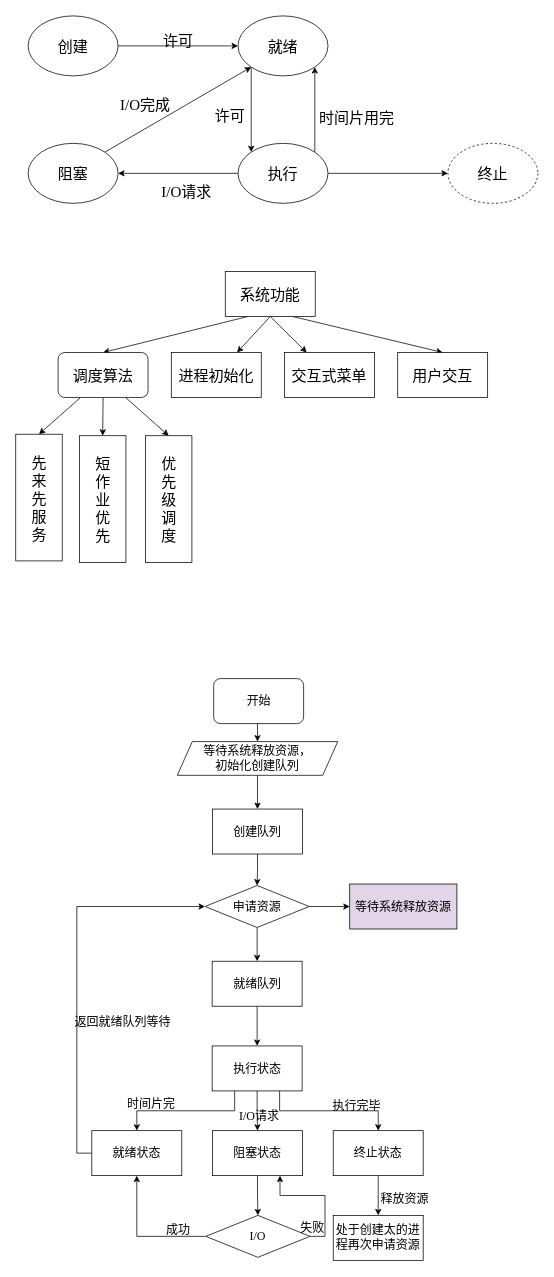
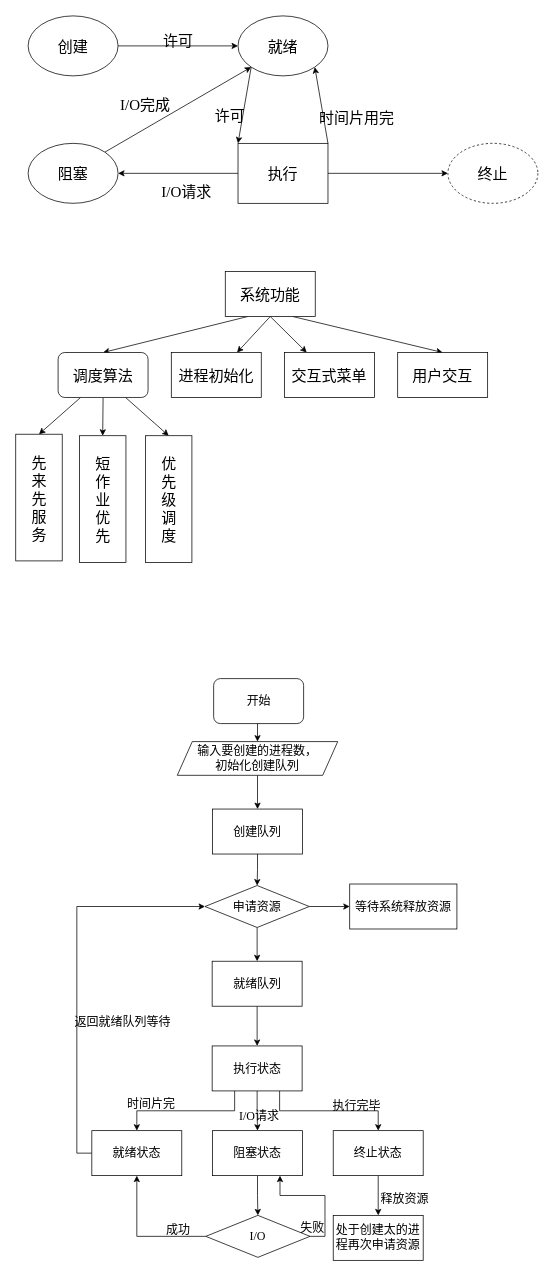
  <mxCell id="0" />
  <mxCell id="1" parent="0" />
  <mxCell id="2" style="edgeStyle=orthogonalEdgeStyle;rounded=0;orthogonalLoop=1;jettySize=auto;html=1;exitX=1;exitY=0.5;exitDx=0;exitDy=0;" edge="1" parent="1" source="3" target="5"><mxGeometry relative="1" as="geometry" /></mxCell>
  <mxCell id="3" value="&lt;font style=&quot;font-size: 20px;&quot; face=&quot;Hei&quot;&gt;创建&lt;/font&gt;" style="ellipse;whiteSpace=wrap;html=1;" vertex="1" parent="1"><mxGeometry x="37" y="20" width="120" height="80" as="geometry" /></mxCell>
  <mxCell id="4" style="rounded=0;orthogonalLoop=1;jettySize=auto;html=1;exitX=0;exitY=1;exitDx=0;exitDy=0;entryX=0;entryY=0;entryDx=0;entryDy=0;" edge="1" parent="1" source="5" target="11"><mxGeometry relative="1" as="geometry" /></mxCell>
  <mxCell id="5" value="&lt;font face=&quot;Hei&quot;&gt;&lt;span style=&quot;font-size: 20px;&quot;&gt;就绪&lt;/span&gt;&lt;/font&gt;" style="ellipse;whiteSpace=wrap;html=1;" vertex="1" parent="1"><mxGeometry x="317" y="20" width="120" height="80" as="geometry" /></mxCell>
  <mxCell id="6" style="rounded=0;orthogonalLoop=1;jettySize=auto;html=1;exitX=1;exitY=0;exitDx=0;exitDy=0;entryX=0;entryY=1;entryDx=0;entryDy=0;" edge="1" parent="1" source="7" target="5"><mxGeometry relative="1" as="geometry" /></mxCell>
  <mxCell id="7" value="&lt;font style=&quot;font-size: 20px;&quot; face=&quot;Hei&quot;&gt;阻塞&lt;/font&gt;" style="ellipse;whiteSpace=wrap;html=1;" vertex="1" parent="1"><mxGeometry x="37" y="190" width="120" height="80" as="geometry" /></mxCell>
  <mxCell id="8" style="rounded=0;orthogonalLoop=1;jettySize=auto;html=1;exitX=1;exitY=0;exitDx=0;exitDy=0;entryX=1;entryY=1;entryDx=0;entryDy=0;" edge="1" parent="1" source="11" target="5"><mxGeometry relative="1" as="geometry" /></mxCell>
  <mxCell id="9" style="edgeStyle=orthogonalEdgeStyle;rounded=0;orthogonalLoop=1;jettySize=auto;html=1;exitX=1;exitY=0.5;exitDx=0;exitDy=0;" edge="1" parent="1" source="11" target="12"><mxGeometry relative="1" as="geometry" /></mxCell>
  <mxCell id="10" style="edgeStyle=orthogonalEdgeStyle;rounded=0;orthogonalLoop=1;jettySize=auto;html=1;exitX=0;exitY=0.5;exitDx=0;exitDy=0;" edge="1" parent="1" source="11" target="7"><mxGeometry relative="1" as="geometry" /></mxCell>
- <mxCell id="11" value="&lt;font style=&quot;font-size: 20px;&quot; face=&quot;Hei&quot;&gt;执行&lt;/font&gt;" style="ellipse;whiteSpace=wrap;html=1;" vertex="1" parent="1"><mxGeometry x="317" y="190" width="120" height="80" as="geometry" /></mxCell>
+ <mxCell id="11" value="&lt;font style=&quot;font-size: 20px;&quot; face=&quot;Hei&quot;&gt;执行&lt;/font&gt;" style="whiteSpace=wrap;html=1;rounded=0;" vertex="1" parent="1"><mxGeometry x="317" y="190" width="120" height="80" as="geometry" /></mxCell>
  <mxCell id="12" value="&lt;font style=&quot;font-size: 20px;&quot; face=&quot;Hei&quot;&gt;终止&lt;/font&gt;" style="ellipse;whiteSpace=wrap;html=1;dashed=1;" vertex="1" parent="1"><mxGeometry x="597" y="190" width="120" height="80" as="geometry" /></mxCell>
  <mxCell id="13" value="&lt;font face=&quot;Hei&quot; style=&quot;font-size: 20px;&quot;&gt;许可&lt;/font&gt;" style="text;html=1;align=center;verticalAlign=middle;resizable=0;points=[];autosize=1;strokeColor=none;fillColor=none;" vertex="1" parent="1"><mxGeometry x="208" y="35" width="58" height="36" as="geometry" /></mxCell>
  <mxCell id="14" value="&lt;font face=&quot;Hei&quot;&gt;&lt;span style=&quot;font-size: 20px;&quot;&gt;I/O请求&lt;/span&gt;&lt;/font&gt;" style="text;html=1;align=center;verticalAlign=middle;resizable=0;points=[];autosize=1;strokeColor=none;fillColor=none;" vertex="1" parent="1"><mxGeometry x="202" y="236" width="92" height="36" as="geometry" /></mxCell>
  <mxCell id="15" value="&lt;font face=&quot;Hei&quot; style=&quot;font-size: 20px;&quot;&gt;时间片用完&lt;/font&gt;" style="text;html=1;align=center;verticalAlign=middle;resizable=0;points=[];autosize=1;strokeColor=none;fillColor=none;" vertex="1" parent="1"><mxGeometry x="416" y="137" width="118" height="36" as="geometry" /></mxCell>
  <mxCell id="16" value="&lt;font face=&quot;Hei&quot; style=&quot;font-size: 20px;&quot;&gt;许可&lt;/font&gt;" style="text;html=1;align=center;verticalAlign=middle;resizable=0;points=[];autosize=1;strokeColor=none;fillColor=none;" vertex="1" parent="1"><mxGeometry x="277" y="135" width="58" height="36" as="geometry" /></mxCell>
  <mxCell id="17" value="&lt;font face=&quot;Hei&quot; style=&quot;font-size: 20px;&quot;&gt;I/O完成&lt;/font&gt;" style="text;html=1;align=center;verticalAlign=middle;resizable=0;points=[];autosize=1;strokeColor=none;fillColor=none;" vertex="1" parent="1"><mxGeometry x="147" y="120" width="92" height="36" as="geometry" /></mxCell>
  <mxCell id="18" style="rounded=0;orthogonalLoop=1;jettySize=auto;html=1;exitX=0.25;exitY=1;exitDx=0;exitDy=0;entryX=0.5;entryY=0;entryDx=0;entryDy=0;" edge="1" parent="1" source="22" target="27"><mxGeometry relative="1" as="geometry" /></mxCell>
  <mxCell id="19" style="rounded=0;orthogonalLoop=1;jettySize=auto;html=1;exitX=0.5;exitY=1;exitDx=0;exitDy=0;" edge="1" parent="1" source="22" target="23"><mxGeometry relative="1" as="geometry" /></mxCell>
  <mxCell id="20" style="rounded=0;orthogonalLoop=1;jettySize=auto;html=1;exitX=0.5;exitY=1;exitDx=0;exitDy=0;" edge="1" parent="1" source="22" target="29"><mxGeometry relative="1" as="geometry" /></mxCell>
  <mxCell id="21" style="rounded=0;orthogonalLoop=1;jettySize=auto;html=1;exitX=0.75;exitY=1;exitDx=0;exitDy=0;entryX=0.5;entryY=0;entryDx=0;entryDy=0;" edge="1" parent="1" source="22" target="28"><mxGeometry relative="1" as="geometry" /></mxCell>
  <mxCell id="22" value="&lt;font style=&quot;font-size: 20px;&quot; face=&quot;Hei&quot;&gt;系统功能&lt;/font&gt;" style="rounded=0;whiteSpace=wrap;html=1;" vertex="1" parent="1"><mxGeometry x="300" y="361" width="120" height="60" as="geometry" /></mxCell>
  <mxCell id="23" value="&lt;font style=&quot;font-size: 20px;&quot; face=&quot;Hei&quot;&gt;进程初始化&lt;/font&gt;" style="rounded=0;whiteSpace=wrap;html=1;" vertex="1" parent="1"><mxGeometry x="228" y="469" width="120" height="60" as="geometry" /></mxCell>
  <mxCell id="24" style="rounded=0;orthogonalLoop=1;jettySize=auto;html=1;exitX=0.25;exitY=1;exitDx=0;exitDy=0;entryX=0.5;entryY=0;entryDx=0;entryDy=0;" edge="1" parent="1" source="27" target="30"><mxGeometry relative="1" as="geometry" /></mxCell>
  <mxCell id="25" style="rounded=0;orthogonalLoop=1;jettySize=auto;html=1;exitX=0.5;exitY=1;exitDx=0;exitDy=0;entryX=0.5;entryY=0;entryDx=0;entryDy=0;" edge="1" parent="1" source="27" target="32"><mxGeometry relative="1" as="geometry" /></mxCell>
  <mxCell id="26" style="rounded=0;orthogonalLoop=1;jettySize=auto;html=1;exitX=0.75;exitY=1;exitDx=0;exitDy=0;entryX=0.5;entryY=0;entryDx=0;entryDy=0;" edge="1" parent="1" source="27" target="31"><mxGeometry relative="1" as="geometry" /></mxCell>
  <mxCell id="27" value="&lt;font style=&quot;font-size: 20px;&quot; face=&quot;Hei&quot;&gt;调度算法&lt;/font&gt;" style="whiteSpace=wrap;html=1;rounded=1;" vertex="1" parent="1"><mxGeometry x="77" y="469" width="120" height="60" as="geometry" /></mxCell>
  <mxCell id="28" value="&lt;font style=&quot;font-size: 20px;&quot; face=&quot;Hei&quot;&gt;用户交互&lt;/font&gt;" style="rounded=0;whiteSpace=wrap;html=1;" vertex="1" parent="1"><mxGeometry x="530" y="469" width="120" height="60" as="geometry" /></mxCell>
  <mxCell id="29" value="&lt;font style=&quot;font-size: 20px;&quot; face=&quot;Hei&quot;&gt;交互式菜单&lt;/font&gt;" style="rounded=0;whiteSpace=wrap;html=1;" vertex="1" parent="1"><mxGeometry x="379" y="469" width="120" height="60" as="geometry" /></mxCell>
  <mxCell id="30" value="&lt;font style=&quot;font-size: 20px;&quot; face=&quot;Hei&quot;&gt;先&lt;br&gt;来&lt;br&gt;先&lt;br&gt;服&lt;br&gt;务&lt;/font&gt;" style="rounded=0;whiteSpace=wrap;html=1;" vertex="1" parent="1"><mxGeometry x="20.5" y="578" width="62" height="169" as="geometry" /></mxCell>
  <mxCell id="31" value="&lt;font style=&quot;font-size: 20px;&quot; face=&quot;Hei&quot;&gt;优&lt;br&gt;先&lt;br&gt;级&lt;br&gt;调&lt;br&gt;度&lt;/font&gt;" style="rounded=0;whiteSpace=wrap;html=1;" vertex="1" parent="1"><mxGeometry x="193.5" y="580" width="62" height="169" as="geometry" /></mxCell>
  <mxCell id="32" value="&lt;font style=&quot;font-size: 20px;&quot; face=&quot;Hei&quot;&gt;短&lt;br&gt;作&lt;br&gt;业&lt;br&gt;优&lt;br&gt;先&lt;/font&gt;" style="rounded=0;whiteSpace=wrap;html=1;" vertex="1" parent="1"><mxGeometry x="105.5" y="580" width="62" height="169" as="geometry" /></mxCell>
  <mxCell id="33" style="edgeStyle=orthogonalEdgeStyle;rounded=0;orthogonalLoop=1;jettySize=auto;html=1;exitX=0.5;exitY=1;exitDx=0;exitDy=0;entryX=0.5;entryY=0;entryDx=0;entryDy=0;fontFamily=Hei;fontSize=16;" edge="1" parent="1" source="34" target="36"><mxGeometry relative="1" as="geometry" /></mxCell>
  <mxCell id="34" value="开始" style="rounded=1;whiteSpace=wrap;html=1;fontFamily=Hei;fontSize=16;" vertex="1" parent="1"><mxGeometry x="284.5" y="904" width="120" height="60" as="geometry" /></mxCell>
  <mxCell id="35" style="edgeStyle=orthogonalEdgeStyle;rounded=0;orthogonalLoop=1;jettySize=auto;html=1;exitX=0.5;exitY=1;exitDx=0;exitDy=0;fontFamily=Hei;fontSize=16;" edge="1" parent="1" source="36" target="38"><mxGeometry relative="1" as="geometry" /></mxCell>
- <mxCell id="36" value="等待系统释放资源，&lt;br style=&quot;font-size: 16px;&quot;&gt;初始化创建队列" style="shape=parallelogram;perimeter=parallelogramPerimeter;whiteSpace=wrap;html=1;fixedSize=1;fontFamily=Hei;fontSize=16;" vertex="1" parent="1"><mxGeometry x="236" y="988" width="214" height="45" as="geometry" /></mxCell>
+ <mxCell id="36" value="输入要创建的进程数，&lt;br style=&quot;font-size: 16px;&quot;&gt;初始化创建队列" style="shape=parallelogram;perimeter=parallelogramPerimeter;whiteSpace=wrap;html=1;fixedSize=1;fontFamily=Hei;fontSize=16;" vertex="1" parent="1"><mxGeometry x="236" y="988" width="214" height="45" as="geometry" /></mxCell>
  <mxCell id="37" style="edgeStyle=orthogonalEdgeStyle;rounded=0;orthogonalLoop=1;jettySize=auto;html=1;exitX=0.5;exitY=1;exitDx=0;exitDy=0;entryX=0.5;entryY=0;entryDx=0;entryDy=0;fontFamily=Hei;fontSize=16;" edge="1" parent="1" source="38" target="41"><mxGeometry relative="1" as="geometry" /></mxCell>
  <mxCell id="38" value="创建队列" style="rounded=0;whiteSpace=wrap;html=1;fontFamily=Hei;fontSize=16;" vertex="1" parent="1"><mxGeometry x="283" y="1078" width="120" height="60" as="geometry" /></mxCell>
  <mxCell id="39" style="edgeStyle=orthogonalEdgeStyle;rounded=0;orthogonalLoop=1;jettySize=auto;html=1;exitX=1;exitY=0.5;exitDx=0;exitDy=0;entryX=0;entryY=0.5;entryDx=0;entryDy=0;fontFamily=Hei;fontSize=16;" edge="1" parent="1" source="41" target="42"><mxGeometry relative="1" as="geometry" /></mxCell>
  <mxCell id="40" style="edgeStyle=orthogonalEdgeStyle;rounded=0;orthogonalLoop=1;jettySize=auto;html=1;exitX=0.5;exitY=1;exitDx=0;exitDy=0;entryX=0.5;entryY=0;entryDx=0;entryDy=0;fontFamily=Hei;fontSize=16;" edge="1" parent="1" source="41" target="44"><mxGeometry relative="1" as="geometry" /></mxCell>
  <mxCell id="41" value="申请资源" style="rhombus;whiteSpace=wrap;html=1;fontFamily=Hei;fontSize=16;" vertex="1" parent="1"><mxGeometry x="273" y="1180" width="139" height="56" as="geometry" /></mxCell>
- <mxCell id="42" value="等待系统释放资源" style="rounded=0;whiteSpace=wrap;html=1;fontFamily=Hei;fontSize=16;fillColor=#e1d5e7;" vertex="1" parent="1"><mxGeometry x="466" y="1178" width="143" height="60" as="geometry" /></mxCell>
+ <mxCell id="42" value="等待系统释放资源" style="rounded=0;whiteSpace=wrap;html=1;fontFamily=Hei;fontSize=16;" vertex="1" parent="1"><mxGeometry x="466" y="1178" width="143" height="60" as="geometry" /></mxCell>
  <mxCell id="43" style="edgeStyle=orthogonalEdgeStyle;rounded=0;orthogonalLoop=1;jettySize=auto;html=1;exitX=0.5;exitY=1;exitDx=0;exitDy=0;entryX=0.5;entryY=0;entryDx=0;entryDy=0;fontFamily=Hei;fontSize=16;" edge="1" parent="1" source="44" target="48"><mxGeometry relative="1" as="geometry" /></mxCell>
  <mxCell id="44" value="就绪队列" style="rounded=0;whiteSpace=wrap;html=1;fontFamily=Hei;fontSize=16;" vertex="1" parent="1"><mxGeometry x="282.5" y="1281" width="120" height="60" as="geometry" /></mxCell>
  <mxCell id="45" style="edgeStyle=orthogonalEdgeStyle;rounded=0;orthogonalLoop=1;jettySize=auto;html=1;exitX=0.25;exitY=1;exitDx=0;exitDy=0;entryX=0.5;entryY=0;entryDx=0;entryDy=0;fontFamily=Hei;fontSize=16;" edge="1" parent="1" source="48" target="50"><mxGeometry relative="1" as="geometry" /></mxCell>
  <mxCell id="46" style="edgeStyle=orthogonalEdgeStyle;rounded=0;orthogonalLoop=1;jettySize=auto;html=1;exitX=0.5;exitY=1;exitDx=0;exitDy=0;entryX=0.5;entryY=0;entryDx=0;entryDy=0;fontFamily=Hei;fontSize=16;" edge="1" parent="1" source="48" target="52"><mxGeometry relative="1" as="geometry" /></mxCell>
  <mxCell id="47" style="edgeStyle=orthogonalEdgeStyle;rounded=0;orthogonalLoop=1;jettySize=auto;html=1;exitX=0.75;exitY=1;exitDx=0;exitDy=0;entryX=0.5;entryY=0;entryDx=0;entryDy=0;fontFamily=Hei;fontSize=16;" edge="1" parent="1" source="48" target="54"><mxGeometry relative="1" as="geometry" /></mxCell>
  <mxCell id="48" value="执行状态" style="rounded=0;whiteSpace=wrap;html=1;fontFamily=Hei;fontSize=16;" vertex="1" parent="1"><mxGeometry x="282.5" y="1394" width="120" height="60" as="geometry" /></mxCell>
  <mxCell id="49" style="edgeStyle=orthogonalEdgeStyle;rounded=0;orthogonalLoop=1;jettySize=auto;html=1;exitX=0;exitY=0.5;exitDx=0;exitDy=0;entryX=0;entryY=0.5;entryDx=0;entryDy=0;fontFamily=Hei;fontSize=16;" edge="1" parent="1" source="50" target="41"><mxGeometry relative="1" as="geometry" /></mxCell>
  <mxCell id="50" value="就绪状态" style="rounded=0;whiteSpace=wrap;html=1;fontFamily=Hei;fontSize=16;" vertex="1" parent="1"><mxGeometry x="122" y="1507" width="120" height="60" as="geometry" /></mxCell>
  <mxCell id="51" style="edgeStyle=orthogonalEdgeStyle;rounded=0;orthogonalLoop=1;jettySize=auto;html=1;exitX=0.5;exitY=1;exitDx=0;exitDy=0;entryX=0.5;entryY=0;entryDx=0;entryDy=0;fontFamily=Hei;fontSize=16;" edge="1" parent="1" source="52" target="57"><mxGeometry relative="1" as="geometry" /></mxCell>
  <mxCell id="52" value="阻塞状态" style="rounded=0;whiteSpace=wrap;html=1;fontFamily=Hei;fontSize=16;" vertex="1" parent="1"><mxGeometry x="283" y="1507" width="120" height="60" as="geometry" /></mxCell>
  <mxCell id="53" style="edgeStyle=orthogonalEdgeStyle;rounded=0;orthogonalLoop=1;jettySize=auto;html=1;exitX=0.5;exitY=1;exitDx=0;exitDy=0;entryX=0.5;entryY=0;entryDx=0;entryDy=0;fontFamily=Hei;fontSize=16;" edge="1" parent="1" source="54" target="58"><mxGeometry relative="1" as="geometry" /></mxCell>
  <mxCell id="54" value="终止状态" style="rounded=0;whiteSpace=wrap;html=1;fontFamily=Hei;fontSize=16;" vertex="1" parent="1"><mxGeometry x="444" y="1507" width="120" height="60" as="geometry" /></mxCell>
  <mxCell id="55" style="edgeStyle=orthogonalEdgeStyle;rounded=0;orthogonalLoop=1;jettySize=auto;html=1;exitX=0;exitY=0.5;exitDx=0;exitDy=0;entryX=0.5;entryY=1;entryDx=0;entryDy=0;fontFamily=Hei;fontSize=16;" edge="1" parent="1" source="57" target="50"><mxGeometry relative="1" as="geometry" /></mxCell>
  <mxCell id="56" style="edgeStyle=orthogonalEdgeStyle;rounded=0;orthogonalLoop=1;jettySize=auto;html=1;exitX=1;exitY=0.5;exitDx=0;exitDy=0;entryX=0.75;entryY=1;entryDx=0;entryDy=0;fontFamily=Hei;fontSize=16;" edge="1" parent="1" source="57" target="52"><mxGeometry relative="1" as="geometry" /></mxCell>
  <mxCell id="57" value="I/O" style="rhombus;whiteSpace=wrap;html=1;fontFamily=Hei;fontSize=16;" vertex="1" parent="1"><mxGeometry x="274" y="1620" width="139" height="56" as="geometry" /></mxCell>
  <mxCell id="58" value="处于创建太的进程再次申请资源" style="rounded=0;whiteSpace=wrap;html=1;fontFamily=Hei;fontSize=16;" vertex="1" parent="1"><mxGeometry x="444" y="1620" width="120" height="60" as="geometry" /></mxCell>
  <mxCell id="59" value="返回就绪队列等待" style="text;html=1;align=center;verticalAlign=middle;resizable=0;points=[];autosize=1;strokeColor=none;fillColor=none;fontFamily=Hei;fontSize=16;" vertex="1" parent="1"><mxGeometry x="89.5" y="1346" width="146" height="31" as="geometry" /></mxCell>
  <mxCell id="60" value="时间片完" style="text;html=1;align=center;verticalAlign=middle;resizable=0;points=[];autosize=1;strokeColor=none;fillColor=none;fontFamily=Hei;fontSize=16;" vertex="1" parent="1"><mxGeometry x="159.5" y="1455" width="82" height="31" as="geometry" /></mxCell>
  <mxCell id="61" value="I/O请求" style="text;html=1;align=center;verticalAlign=middle;resizable=0;points=[];autosize=1;strokeColor=none;fillColor=none;fontFamily=Hei;fontSize=16;" vertex="1" parent="1"><mxGeometry x="306.5" y="1471" width="77" height="31" as="geometry" /></mxCell>
  <mxCell id="62" value="执行完毕" style="text;html=1;align=center;verticalAlign=middle;resizable=0;points=[];autosize=1;strokeColor=none;fillColor=none;fontFamily=Hei;fontSize=16;" vertex="1" parent="1"><mxGeometry x="434" y="1458" width="82" height="31" as="geometry" /></mxCell>
  <mxCell id="63" value="释放资源" style="text;html=1;align=center;verticalAlign=middle;resizable=0;points=[];autosize=1;strokeColor=none;fillColor=none;fontFamily=Hei;fontSize=16;" vertex="1" parent="1"><mxGeometry x="498" y="1582" width="82" height="31" as="geometry" /></mxCell>
  <mxCell id="64" value="失败" style="text;html=1;align=center;verticalAlign=middle;resizable=0;points=[];autosize=1;strokeColor=none;fillColor=none;fontFamily=Hei;fontSize=16;" vertex="1" parent="1"><mxGeometry x="391" y="1621" width="50" height="31" as="geometry" /></mxCell>
  <mxCell id="65" value="成功" style="text;html=1;align=center;verticalAlign=middle;resizable=0;points=[];autosize=1;strokeColor=none;fillColor=none;fontFamily=Hei;fontSize=16;" vertex="1" parent="1"><mxGeometry x="212" y="1623" width="50" height="31" as="geometry" /></mxCell>
